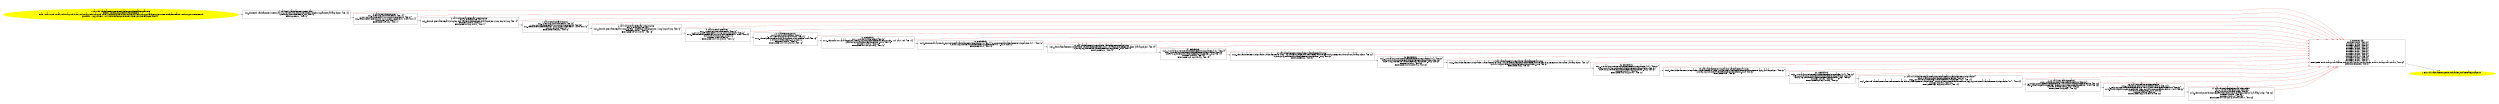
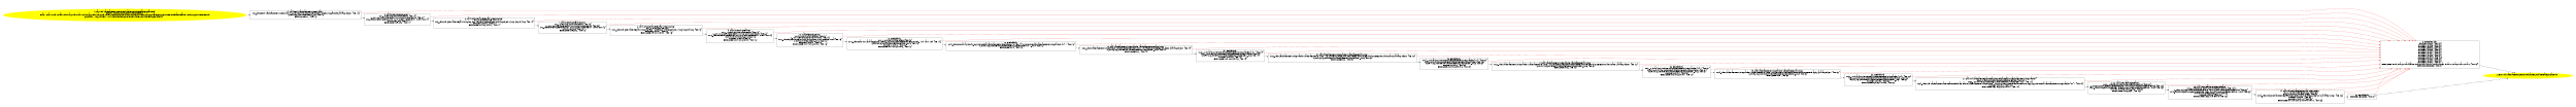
  digraph {
    rankdir=LR
    node [shape=box]
    n1 [color=yellow label="1: Start void StackTracesTest.getTrimmedStackForJUnit4TestFailingInClassRule()\nFormals:  this:org.junit.internal.StackTracesTest*\nLocals:  $irvar10:void $irvar9:void $irvar8:void $irvar7:void $irvar6:void $irvar5:void $irvar4:void $irvar3:void $irvar2:void $irvar1:void $irvar0:void failure:org.junit.runner.notification.Failure* result:org.junit.runner.Result*\nAnnotation: <_org.junit.Test> void StackTracesTest.getTrimmedStackForJUnit4TestFailingInClassRule()() \n  " style=filled shape=""]
    n2 [label="4:  Call Result StackTracesTest.runTest(Class) \n   n$0=_fun_Result StackTracesTest.runTest(Class)(org.junit.tests.SampleJUnit4Tests$TestWithThrowingClassRule:java.lang.Object*) [line 143]\n  *&result:org.junit.runner.Result*=n$0 [line 143]\n  EXIT_SCOPE(n$0); [line 143]\n "]
    n3 [label="3:  exceptions sink \n   NULLIFY(&result); [line 154]\n  NULLIFY(&$irvar3); [line 154]\n  NULLIFY(&$irvar9); [line 154]\n  NULLIFY(&failure); [line 154]\n  NULLIFY(&$irvar5); [line 154]\n  NULLIFY(&$irvar4); [line 154]\n  NULLIFY(&$irvar7); [line 154]\n  NULLIFY(&$irvar6); [line 154]\n  NULLIFY(&$irvar0); [line 154]\n  NULLIFY(&$irvar10); [line 154]\n  NULLIFY(&$irvar8); [line 154]\n  NULLIFY(&$irvar1); [line 154]\n  NULLIFY(&$irvar2); [line 154]\n  EXIT_SCOPE(result,$irvar3,$irvar9,failure,$irvar5,$irvar4,$irvar7,$irvar6,$irvar0,$irvar10,$irvar8,$irvar1,$irvar2); [line 154]\n  APPLY_ABSTRACTION; [line 154]\n "]
    n4 [label="5:  Call int Result.getRunCount() \n   n$1=*&result:org.junit.runner.Result* [line 144]\n  _=*n$1:org.junit.runner.Result*(root org.junit.runner.Result) [line 144]\n  n$3=_fun_int Result.getRunCount()(n$1:org.junit.runner.Result*) virtual [line 144]\n  *&$irvar0:int=n$3 [line 144]\n  EXIT_SCOPE(_,n$1,n$3); [line 144]\n "]
    n5 [color=yellow label="2: Exit void StackTracesTest.getTrimmedStackForJUnit4TestFailingInClassRule() \n  " style=filled shape=""]
    n6 [label="6:  Call void Assert.assertEquals(String,long,long) \n   n$4=*&$irvar0:int [line 144]\n  n$5=_fun_void Assert.assertEquals(String,long,long)(\"No tests were executed\":java.lang.Object*,0:long,(long)n$4:long) [line 144]\n  NULLIFY(&$irvar0); [line 144]\n  EXIT_SCOPE(n$4,n$5,$irvar0); [line 144]\n "]
    n7 [label="7:  Call int Result.getFailureCount() \n   n$6=*&result:org.junit.runner.Result* [line 145]\n  _=*n$6:org.junit.runner.Result*(root org.junit.runner.Result) [line 145]\n  n$8=_fun_int Result.getFailureCount()(n$6:org.junit.runner.Result*) virtual [line 145]\n  *&$irvar1:int=n$8 [line 145]\n  EXIT_SCOPE(_,n$6,n$8); [line 145]\n "]
    n8 [label="8:  Call void Assert.assertEquals(String,long,long) \n   n$9=*&$irvar1:int [line 145]\n  n$10=_fun_void Assert.assertEquals(String,long,long)(\"One failure\":java.lang.Object*,1:long,(long)n$9:long) [line 145]\n  NULLIFY(&$irvar1); [line 145]\n  EXIT_SCOPE(n$9,n$10,$irvar1); [line 145]\n "]
    n9 [label="9:  Call List Result.getFailures() \n   n$11=*&result:org.junit.runner.Result* [line 146]\n  _=*n$11:org.junit.runner.Result*(root org.junit.runner.Result) [line 146]\n  n$13=_fun_List Result.getFailures()(n$11:org.junit.runner.Result*) virtual [line 146]\n  *&$irvar2:java.util.List*=n$13 [line 146]\n  NULLIFY(&result); [line 146]\n  EXIT_SCOPE(_,n$11,n$13,result); [line 146]\n "]
    n10 [label="10:  Call Object List.get(int) \n   n$14=*&$irvar2:java.util.List* [line 146]\n  _=*n$14:java.util.List*(root java.util.List) [line 146]\n  n$16=_fun_Object List.get(int)(n$14:java.util.List*,0:int) interface virtual [line 146]\n  *&$irvar3:java.lang.Object*=n$16 [line 146]\n  NULLIFY(&$irvar2); [line 146]\n  EXIT_SCOPE(_,n$14,n$16,$irvar2); [line 146]\n "]
    n11 [label="11:  method_body \n   n$17=*&$irvar3:java.lang.Object* [line 146]\n  n$18=_fun___cast(n$17:java.lang.Object*,sizeof(t=org.junit.runner.notification.Failure;sub_t=( sub )(cast)):void) [line 146]\n  *&failure:org.junit.runner.notification.Failure*=n$18 [line 146]\n  NULLIFY(&$irvar3); [line 146]\n  EXIT_SCOPE(n$17,n$18,$irvar3); [line 146]\n "]
    n12 [label="12:  method_body \n   n$19=_fun___new_array(sizeof(t=org.junit.internal.StackTracesTest$StringMatcher*[_*_];len=[4]):org.junit.internal.StackTracesTest$StringMatcher*[_*_](*)) [line 148]\n  *&$irvar4:org.junit.internal.StackTracesTest$StringMatcher*[_*_](*)=n$19 [line 148]\n  EXIT_SCOPE(n$19); [line 148]\n "]
    n13 [label="13:  Call StackTracesTest$StringMatcher StackTracesTest.message(String) \n   n$20=_fun_StackTracesTest$StringMatcher StackTracesTest.message(String)(\"java.lang.RuntimeException: cause\":java.lang.Object*) [line 149]\n  *&$irvar5:org.junit.internal.StackTracesTest$StringMatcher*=n$20 [line 149]\n  EXIT_SCOPE(n$20); [line 149]\n "]
    n14 [label="14:  method_body \n   n$21=*&$irvar4:org.junit.internal.StackTracesTest$StringMatcher*[_*_](*) [line 149]\n  n$22=*&$irvar5:org.junit.internal.StackTracesTest$StringMatcher* [line 149]\n  *n$21[0]:org.junit.internal.StackTracesTest$StringMatcher*=n$22 [line 149]\n  NULLIFY(&$irvar5); [line 149]\n  EXIT_SCOPE(n$21,n$22,$irvar5); [line 149]\n "]
    n15 [label="15:  Call StackTracesTest$StringMatcher StackTracesTest.at(String) \n   n$23=_fun_StackTracesTest$StringMatcher StackTracesTest.at(String)(\"org.junit.tests.SampleJUnit4Tests$FakeClassUnderTest.doThrowExceptionWithoutCause\":java.lang.Object*) [line 150]\n  *&$irvar6:org.junit.internal.StackTracesTest$StringMatcher*=n$23 [line 150]\n  EXIT_SCOPE(n$23); [line 150]\n "]
    n16 [label="16:  method_body \n   n$24=*&$irvar4:org.junit.internal.StackTracesTest$StringMatcher*[_*_](*) [line 150]\n  n$25=*&$irvar6:org.junit.internal.StackTracesTest$StringMatcher* [line 150]\n  *n$24[1]:org.junit.internal.StackTracesTest$StringMatcher*=n$25 [line 150]\n  NULLIFY(&$irvar6); [line 150]\n  EXIT_SCOPE(n$24,n$25,$irvar6); [line 150]\n "]
    n17 [label="17:  Call StackTracesTest$StringMatcher StackTracesTest.at(String) \n   n$26=_fun_StackTracesTest$StringMatcher StackTracesTest.at(String)(\"org.junit.tests.SampleJUnit4Tests$FakeClassUnderTest.throwsExceptionWithoutCause\":java.lang.Object*) [line 151]\n  *&$irvar7:org.junit.internal.StackTracesTest$StringMatcher*=n$26 [line 151]\n  EXIT_SCOPE(n$26); [line 151]\n "]
    n18 [label="18:  method_body \n   n$27=*&$irvar4:org.junit.internal.StackTracesTest$StringMatcher*[_*_](*) [line 151]\n  n$28=*&$irvar7:org.junit.internal.StackTracesTest$StringMatcher* [line 151]\n  *n$27[2]:org.junit.internal.StackTracesTest$StringMatcher*=n$28 [line 151]\n  NULLIFY(&$irvar7); [line 151]\n  EXIT_SCOPE(n$27,n$28,$irvar7); [line 151]\n "]
    n19 [label="19:  Call StackTracesTest$StringMatcher StackTracesTest.at(String) \n   n$29=_fun_StackTracesTest$StringMatcher StackTracesTest.at(String)(\"org.junit.tests.SampleJUnit4Tests$ThrowingTestRule.apply\":java.lang.Object*) [line 152]\n  *&$irvar8:org.junit.internal.StackTracesTest$StringMatcher*=n$29 [line 152]\n  EXIT_SCOPE(n$29); [line 152]\n "]
    n20 [label="20:  method_body \n   n$30=*&$irvar4:org.junit.internal.StackTracesTest$StringMatcher*[_*_](*) [line 152]\n  n$31=*&$irvar8:org.junit.internal.StackTracesTest$StringMatcher* [line 152]\n  *n$30[3]:org.junit.internal.StackTracesTest$StringMatcher*=n$31 [line 152]\n  NULLIFY(&$irvar8); [line 152]\n  EXIT_SCOPE(n$30,n$31,$irvar8); [line 152]\n "]
    n21 [label="21:  Call void StackTracesTest.assertHasTrimmedTrace(Failure,StackTracesTest$StringMatcher[]) \n   n$32=*&failure:org.junit.runner.notification.Failure* [line 148]\n  n$33=*&$irvar4:org.junit.internal.StackTracesTest$StringMatcher*[_*_](*) [line 148]\n  n$34=_fun_void StackTracesTest.assertHasTrimmedTrace(Failure,StackTracesTest$StringMatcher[])(n$32:org.junit.runner.notification.Failure*,n$33:org.junit.internal.StackTracesTest$StringMatcher*[_*_](*)) [line 148]\n  NULLIFY(&$irvar4); [line 148]\n  EXIT_SCOPE(n$32,n$33,n$34,$irvar4); [line 148]\n "]
    n22 [label="22:  Call String Failure.getTrace() \n   n$35=*&failure:org.junit.runner.notification.Failure* [line 153]\n  _=*n$35:org.junit.runner.notification.Failure*(root org.junit.runner.notification.Failure) [line 153]\n  n$37=_fun_String Failure.getTrace()(n$35:org.junit.runner.notification.Failure*) virtual [line 153]\n  *&$irvar9:java.lang.String*=n$37 [line 153]\n  EXIT_SCOPE(_,n$35,n$37); [line 153]\n "]
    n23 [label="23:  Call String Failure.getTrimmedTrace() \n   n$38=*&failure:org.junit.runner.notification.Failure* [line 153]\n  _=*n$38:org.junit.runner.notification.Failure*(root org.junit.runner.notification.Failure) [line 153]\n  n$40=_fun_String Failure.getTrimmedTrace()(n$38:org.junit.runner.notification.Failure*) virtual [line 153]\n  *&$irvar10:java.lang.String*=n$40 [line 153]\n  NULLIFY(&failure); [line 153]\n  EXIT_SCOPE(_,n$38,n$40,failure); [line 153]\n "]
    n24 [label="24:  Call void Assert.assertNotEquals(Object,Object) \n   n$41=*&$irvar9:java.lang.String* [line 153]\n  n$42=*&$irvar10:java.lang.String* [line 153]\n  n$43=_fun_void Assert.assertNotEquals(Object,Object)(n$41:java.lang.String*,n$42:java.lang.String*) [line 153]\n  NULLIFY(&$irvar9); [line 153]\n  NULLIFY(&$irvar10); [line 153]\n  EXIT_SCOPE(n$41,n$42,n$43,$irvar9,$irvar10); [line 153]\n "]
+   n25 [label="25:  method_body \n   APPLY_ABSTRACTION; [line 154]\n "]
    n1 -> n2
    n2 -> n3 [color=red]
    n2 -> n4
    n3 -> n5
    n4 -> n3 [color=red]
    n4 -> n6
    n6 -> n3 [color=red]
    n6 -> n7
    n7 -> n3 [color=red]
    n7 -> n8
    n8 -> n3 [color=red]
    n8 -> n9
    n9 -> n3 [color=red]
    n9 -> n10
    n10 -> n3 [color=red]
    n10 -> n11
    n11 -> n3 [color=red]
    n11 -> n12
    n12 -> n3 [color=red]
    n12 -> n13
    n13 -> n3 [color=red]
    n13 -> n14
    n14 -> n3 [color=red]
    n14 -> n15
    n15 -> n3 [color=red]
    n15 -> n16
    n16 -> n3 [color=red]
    n16 -> n17
    n17 -> n3 [color=red]
    n17 -> n18
    n18 -> n3 [color=red]
    n18 -> n19
    n19 -> n3 [color=red]
    n19 -> n20
    n20 -> n3 [color=red]
    n20 -> n21
    n21 -> n3 [color=red]
    n21 -> n22
    n22 -> n3 [color=red]
    n22 -> n23
    n23 -> n3 [color=red]
    n23 -> n24
    n24 -> n3 [color=red]
+   n24 -> n25
+   n25 -> n3 [color=red]
+   n25 -> n5
  }
